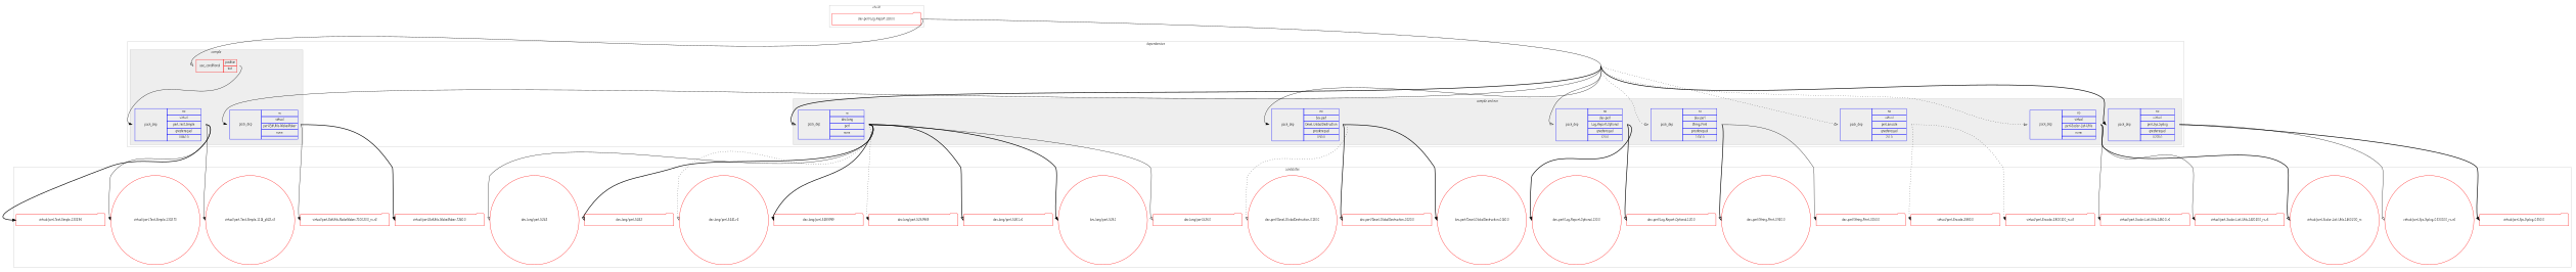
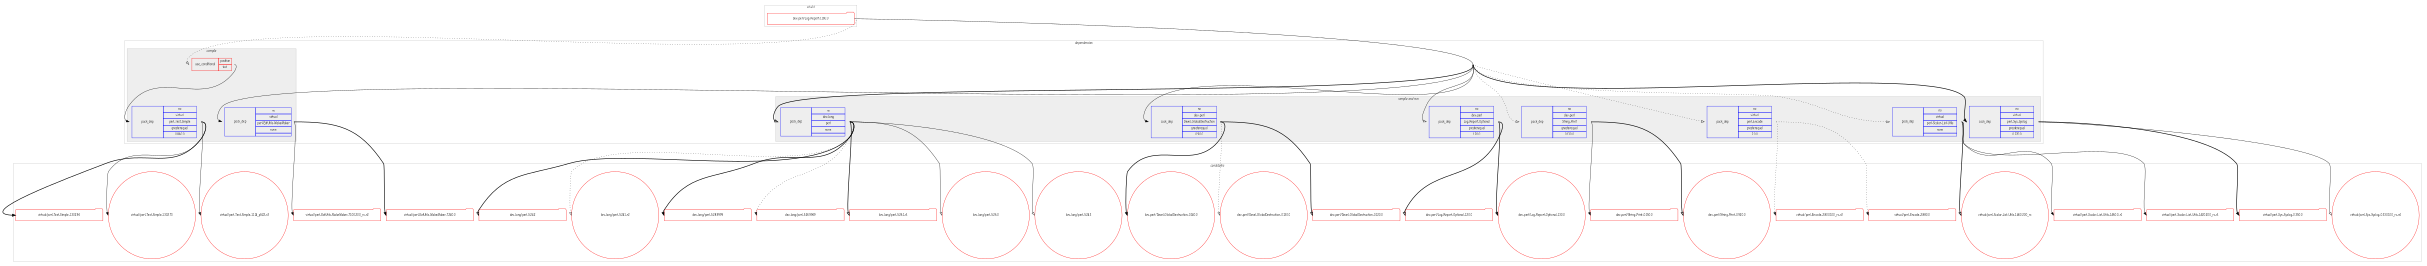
  digraph {
    compound=true
    concentrate=true
    fontname="Comic Neue"
    fontsize=10
    newrank=true
    rankdir=TB
    ranksep=1.5
    node [color=red fontname="Comic Neue" fontsize=10 shape=folder]
    edge [arrowhead=normal fontname="Comic Neue" headport=w style=bold tailport=e weight=100]
    n1 [label="dev-perl/Log-Report-1.180.0" width=4]
    n2 [color=blue label=<<TABLE BORDER="0" CELLBORDER="1" CELLSPACING="0" CELLPADDING="4" WIDTH="220"><TR><TD ROWSPAN="6" CELLPADDING="30">pack_dep</TD></TR><TR><TD WIDTH="110">no</TD></TR><TR><TD>virtual</TD></TR><TR><TD>perl-Test-Simple</TD></TR><TR><TD>greaterequal</TD></TR><TR><TD>0.860.0</TD></TR></TABLE>> shape=none]
    n3 [label=<<TABLE BORDER="0" CELLBORDER="1" CELLSPACING="0" CELLPADDING="4"><TR><TD ROWSPAN="3" CELLPADDING="10">use_conditional</TD></TR><TR><TD>positive</TD></TR><TR><TD>test</TD></TR></TABLE>> shape=none]
    n4 [color=blue label=<<TABLE BORDER="0" CELLBORDER="1" CELLSPACING="0" CELLPADDING="4" WIDTH="220"><TR><TD ROWSPAN="6" CELLPADDING="30">pack_dep</TD></TR><TR><TD WIDTH="110">no</TD></TR><TR><TD>virtual</TD></TR><TR><TD>perl-ExtUtils-MakeMaker</TD></TR><TR><TD>none</TD></TR><TR><TD></TD></TR></TABLE>> shape=none]
    n5 [color=blue label=<<TABLE BORDER="0" CELLBORDER="1" CELLSPACING="0" CELLPADDING="4" WIDTH="220"><TR><TD ROWSPAN="6" CELLPADDING="30">pack_dep</TD></TR><TR><TD WIDTH="110">no</TD></TR><TR><TD>dev-lang</TD></TR><TR><TD>perl</TD></TR><TR><TD>none</TD></TR><TR><TD></TD></TR></TABLE>> shape=none]
    n6 [color=blue label=<<TABLE BORDER="0" CELLBORDER="1" CELLSPACING="0" CELLPADDING="4" WIDTH="220"><TR><TD ROWSPAN="6" CELLPADDING="30">pack_dep</TD></TR><TR><TD WIDTH="110">no</TD></TR><TR><TD>dev-perl</TD></TR><TR><TD>Devel-GlobalDestruction</TD></TR><TR><TD>greaterequal</TD></TR><TR><TD>0.90.0</TD></TR></TABLE>> shape=none]
    n7 [color=blue label=<<TABLE BORDER="0" CELLBORDER="1" CELLSPACING="0" CELLPADDING="4" WIDTH="220"><TR><TD ROWSPAN="6" CELLPADDING="30">pack_dep</TD></TR><TR><TD WIDTH="110">no</TD></TR><TR><TD>dev-perl</TD></TR><TR><TD>Log-Report-Optional</TD></TR><TR><TD>greaterequal</TD></TR><TR><TD>1.20.0</TD></TR></TABLE>> shape=none]
    n8 [color=blue label=<<TABLE BORDER="0" CELLBORDER="1" CELLSPACING="0" CELLPADDING="4" WIDTH="220"><TR><TD ROWSPAN="6" CELLPADDING="30">pack_dep</TD></TR><TR><TD WIDTH="110">no</TD></TR><TR><TD>dev-perl</TD></TR><TR><TD>String-Print</TD></TR><TR><TD>greaterequal</TD></TR><TR><TD>0.130.0</TD></TR></TABLE>> shape=none]
    n9 [color=blue label=<<TABLE BORDER="0" CELLBORDER="1" CELLSPACING="0" CELLPADDING="4" WIDTH="220"><TR><TD ROWSPAN="6" CELLPADDING="30">pack_dep</TD></TR><TR><TD WIDTH="110">no</TD></TR><TR><TD>virtual</TD></TR><TR><TD>perl-Encode</TD></TR><TR><TD>greaterequal</TD></TR><TR><TD>2.0.0</TD></TR></TABLE>> shape=none]
    n10 [color=blue label=<<TABLE BORDER="0" CELLBORDER="1" CELLSPACING="0" CELLPADDING="4" WIDTH="220"><TR><TD ROWSPAN="6" CELLPADDING="30">pack_dep</TD></TR><TR><TD WIDTH="110">no</TD></TR><TR><TD>virtual</TD></TR><TR><TD>perl-Scalar-List-Utils</TD></TR><TR><TD>none</TD></TR><TR><TD></TD></TR></TABLE>> shape=none]
    n11 [color=blue label=<<TABLE BORDER="0" CELLBORDER="1" CELLSPACING="0" CELLPADDING="4" WIDTH="220"><TR><TD ROWSPAN="6" CELLPADDING="30">pack_dep</TD></TR><TR><TD WIDTH="110">no</TD></TR><TR><TD>virtual</TD></TR><TR><TD>perl-Sys-Syslog</TD></TR><TR><TD>greaterequal</TD></TR><TR><TD>0.270.0</TD></TR></TABLE>> shape=none]
    n12 [label="virtual/perl-Test-Simple-1.1.14_p522-r2" shape=circle width=4]
    n13 [label="virtual/perl-Test-Simple-1.302.73" shape=circle width=4]
    n14 [label="virtual/perl-Test-Simple-1.302.96" width=4]
    n15 [label="virtual/perl-ExtUtils-MakeMaker-7.100.200_rc-r2" width=4]
    n16 [label="virtual/perl-ExtUtils-MakeMaker-7.240.0" width=4]
    n17 [label="dev-lang/perl-5.24.1-r2" shape=circle width=4]
    n18 [label="dev-lang/perl-5.24.2" width=4]
    n19 [label="dev-lang/perl-5.24.3" shape=circle width=4]
-   n20 [label="dev-lang/perl-5.26.0" width=4]
-   n21 [label="dev-lang/perl-5.26.1" shape=circle width=4]
+   n20 [label="dev-lang/perl-5.26.0" shape=circle width=4]
    n22 [label="dev-lang/perl-5.26.1-r1" width=4]
    n23 [label="dev-lang/perl-5.26.9969" width=4]
    n24 [label="dev-lang/perl-5.28.9999" width=4]
    n25 [label="dev-perl/Devel-GlobalDestruction-0.120.0" width=4]
    n26 [label="dev-perl/Devel-GlobalDestruction-0.130.0" shape=circle width=4]
    n27 [label="dev-perl/Devel-GlobalDestruction-0.140.0" shape=circle width=4]
    n28 [label="dev-perl/Log-Report-Optional-1.20.0" width=4]
    n29 [label="dev-perl/Log-Report-Optional-1.30.0" shape=circle width=4]
    n30 [label="dev-perl/String-Print-0.150.0" width=4]
    n31 [label="dev-perl/String-Print-0.920.0" shape=circle width=4]
    n32 [label="virtual/perl-Encode-2.800.100_rc-r2" width=4]
    n33 [label="virtual/perl-Encode-2.880.0" width=4]
    n34 [label="virtual/perl-Scalar-List-Utils-1.420.200_rc-r1" width=4]
    n35 [label="virtual/perl-Scalar-List-Utils-1.460.0-r1" width=4]
    n36 [label="virtual/perl-Scalar-List-Utils-1.460.200_rc" shape=circle width=4]
    n37 [label="virtual/perl-Sys-Syslog-0.330.100_rc-r4" shape=circle width=4]
    n38 [label="virtual/perl-Sys-Syslog-0.350.0" width=4]
    subgraph cluster_1 {
      color=gray
      label=<<i>ebuild</i>>
      rank=same
      n1
    }
    subgraph cluster_2 {
      color=gray
      label=<<i>dependencies</i>>
      subgraph cluster_3 {
        color=gray
        fillcolor="#eeeeee"
        label=<<i>compile</i>>
        style=filled
        subgraph sub_4 {
          color=gray
          fillcolor="#eeeeee"
          label=<<i>compile</i>>
          style=filled
          n3
          subgraph sub_5 {
            color=gray
            fillcolor="#eeeeee"
            label=<<i>compile</i>>
            style=filled
            n2
          }
        }
        subgraph sub_6 {
          color=gray
          fillcolor="#eeeeee"
          label=<<i>compile</i>>
          style=filled
          n4
        }
      }
      subgraph cluster_7 {
        color=gray
        fillcolor="#eeeeee"
        label=<<i>compile and run</i>>
        style=filled
        subgraph sub_8 {
          color=gray
          fillcolor="#eeeeee"
          label=<<i>compile and run</i>>
          style=filled
          n5
        }
        subgraph sub_9 {
          color=gray
          fillcolor="#eeeeee"
          label=<<i>compile and run</i>>
          style=filled
          n6
        }
        subgraph sub_10 {
          color=gray
          fillcolor="#eeeeee"
          label=<<i>compile and run</i>>
          style=filled
          n7
        }
        subgraph sub_11 {
          color=gray
          fillcolor="#eeeeee"
          label=<<i>compile and run</i>>
          style=filled
          n8
        }
        subgraph sub_12 {
          color=gray
          fillcolor="#eeeeee"
          label=<<i>compile and run</i>>
          style=filled
          n9
        }
        subgraph sub_13 {
          color=gray
          fillcolor="#eeeeee"
          label=<<i>compile and run</i>>
          style=filled
          n10
        }
        subgraph sub_14 {
          color=gray
          fillcolor="#eeeeee"
          label=<<i>compile and run</i>>
          style=filled
          n11
        }
      }
      subgraph cluster_15 {
        color=gray
        fillcolor="#eeeeee"
        label=<<i>run</i>>
        style=filled
      }
    }
    subgraph cluster_16 {
      color=gray
      label=<<i>candidates</i>>
      rank=same
      subgraph sub_17 {
        color=black
        label=<<i>candidates</i>>
        nodesep=1
        rank=same
        n12
        n13
        n14
      }
      subgraph sub_18 {
        color=black
        label=<<i>candidates</i>>
        nodesep=1
        rank=same
        n15
        n16
      }
      subgraph sub_19 {
        color=black
        label=<<i>candidates</i>>
        nodesep=1
        rank=same
        n17
        n18
        n19
        n20
-       n21
        n22
        n23
        n24
      }
      subgraph sub_20 {
        color=black
        label=<<i>candidates</i>>
        nodesep=1
        rank=same
        n25
        n26
        n27
      }
      subgraph sub_21 {
        color=black
        label=<<i>candidates</i>>
        nodesep=1
        rank=same
        n28
        n29
      }
      subgraph sub_22 {
        color=black
        label=<<i>candidates</i>>
        nodesep=1
        rank=same
        n30
        n31
      }
      subgraph sub_23 {
        color=black
        label=<<i>candidates</i>>
        nodesep=1
        rank=same
        n32
        n33
      }
      subgraph sub_24 {
        color=black
        label=<<i>candidates</i>>
        nodesep=1
        rank=same
        n34
        n35
        n36
      }
      subgraph sub_25 {
        color=black
        label=<<i>candidates</i>>
        nodesep=1
        rank=same
        n37
        n38
      }
    }
-   n1 -> n3 [arrowhead=onormal style=solid weight=20]
+   n1 -> n3 [arrowhead=onormal style=dotted weight=20]
    n1 -> n4 [style=solid weight=20]
    n1 -> n5 [arrowhead=onormal weight=20]
    n1 -> n6 [style=solid weight=20]
    n1 -> n7 [arrowhead=onormal style=solid weight=20]
    n1 -> n8 [arrowhead=onormal style=dotted weight=20]
    n1 -> n9 [arrowhead=onormal style=dotted weight=20]
    n1 -> n10 [arrowhead=onormal style=dotted weight=20]
    n1 -> n11 [weight=20]
    n2 -> n12 [style=solid]
    n2 -> n13 [style=solid]
    n2 -> n14
    n3 -> n2 [style=solid weight=20]
    n4 -> n15 [style=solid]
    n4 -> n16
    n5 -> n17 [arrowhead=onormal style=dotted]
    n5 -> n18 [arrowhead=onormal]
    n5 -> n19 [arrowhead=onormal style=solid]
    n5 -> n20 [arrowhead=onormal style=solid]
-   n5 -> n21
    n5 -> n22 [arrowhead=onormal]
    n5 -> n23 [style=dotted]
    n5 -> n24
    n6 -> n25 [arrowhead=onormal]
    n6 -> n26 [arrowhead=onormal style=dotted]
    n6 -> n27
    n7 -> n28 [arrowhead=onormal]
    n7 -> n29
    n8 -> n30 [style=solid]
    n8 -> n31 [arrowhead=onormal]
    n9 -> n32 [style=dotted]
    n9 -> n33 [style=dotted]
    n10 -> n34 [style=solid]
    n10 -> n35 [style=solid]
    n10 -> n36 [arrowhead=onormal]
    n11 -> n37 [arrowhead=onormal style=solid]
    n11 -> n38
  }
